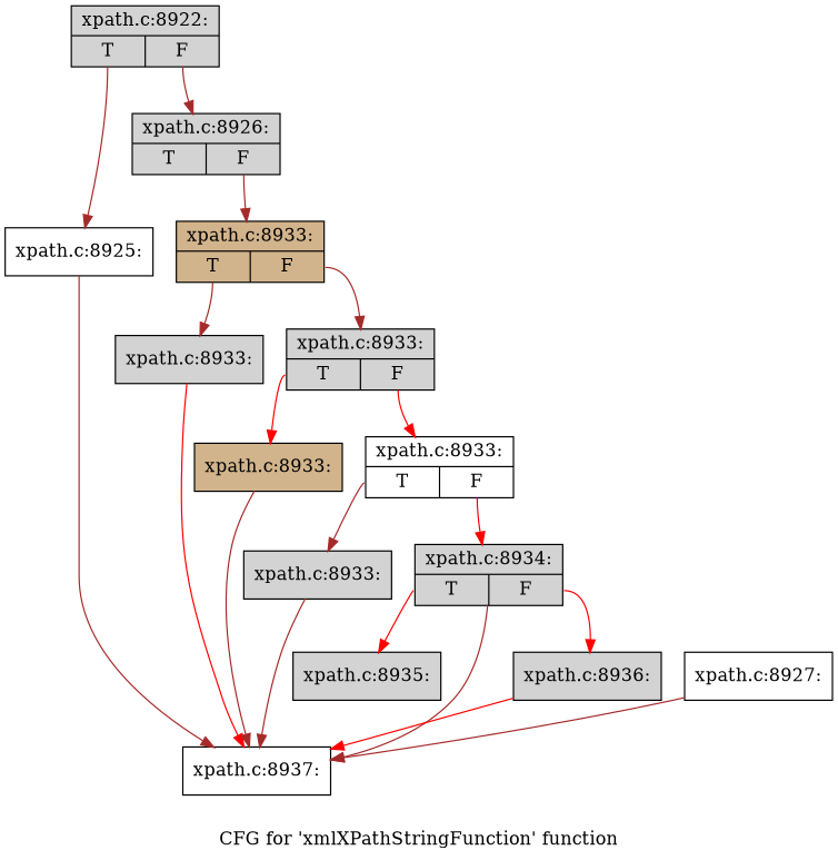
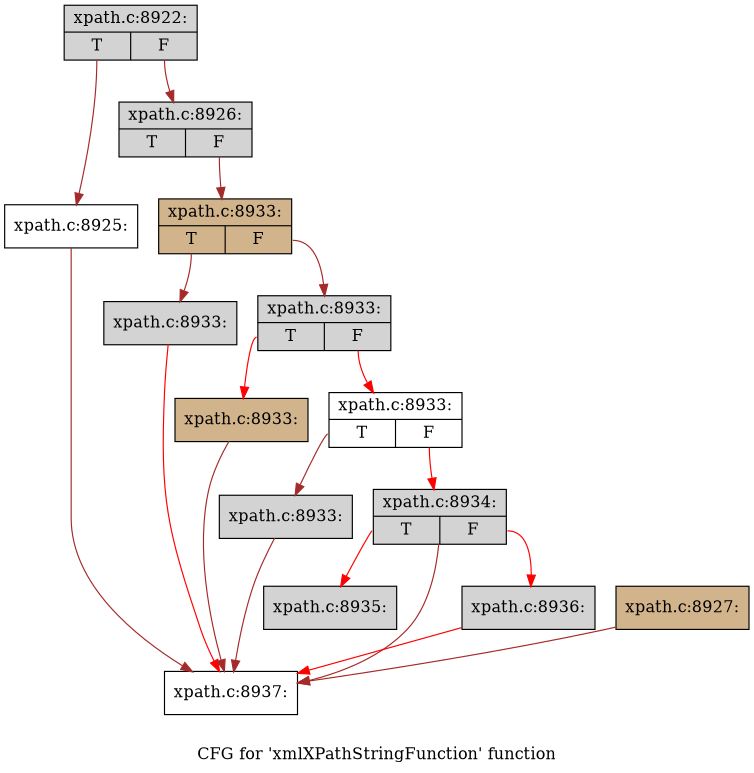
  digraph {
    fontname="DejaVu Serif"
    label="CFG for 'xmlXPathStringFunction' function"
    node [fillcolor=lightgrey fontname="DejaVu Serif" shape=record style=filled]
    edge [color=brown fontname="DejaVu Serif"]
    n1 [label="{xpath.c:8922:|{<s0>T|<s1>F}}"]
    n2 [fillcolor=white label="{xpath.c:8925:}"]
    n3 [label="{xpath.c:8926:|{<s0>T|<s1>F}}"]
    n4 [fillcolor=white label="{xpath.c:8937:}"]
    n5 [fillcolor=tan label="{xpath.c:8933:|{<s0>T|<s1>F}}"]
-   n6 [fillcolor=white label="{xpath.c:8927:}"]
+   n6 [fillcolor=tan label="{xpath.c:8927:}"]
    n7 [label="{xpath.c:8933:}"]
    n8 [label="{xpath.c:8933:|{<s0>T|<s1>F}}"]
    n9 [fillcolor=tan label="{xpath.c:8933:}"]
    n10 [fillcolor=white label="{xpath.c:8933:|{<s0>T|<s1>F}}"]
    n11 [label="{xpath.c:8933:}"]
    n12 [label="{xpath.c:8934:|{<s0>T|<s1>F}}"]
    n13 [label="{xpath.c:8935:}"]
    n14 [label="{xpath.c:8936:}"]
    n1 -> n2 [tailport=s0]
    n1 -> n3 [tailport=s1]
    n2 -> n4
    n3 -> n5 [tailport=s1]
    n5 -> n7 [tailport=s0]
    n5 -> n8 [tailport=s1]
    n6 -> n4
    n7 -> n4 [color=red]
    n8 -> n9 [color=red tailport=s0]
    n8 -> n10 [color=red tailport=s1]
    n9 -> n4
    n10 -> n11 [tailport=s0]
    n10 -> n12 [color=red tailport=s1]
    n11 -> n4
    n12 -> n4
    n12 -> n13 [color=red tailport=s0]
    n12 -> n14 [color=red tailport=s1]
    n14 -> n4 [color=red]
  }
